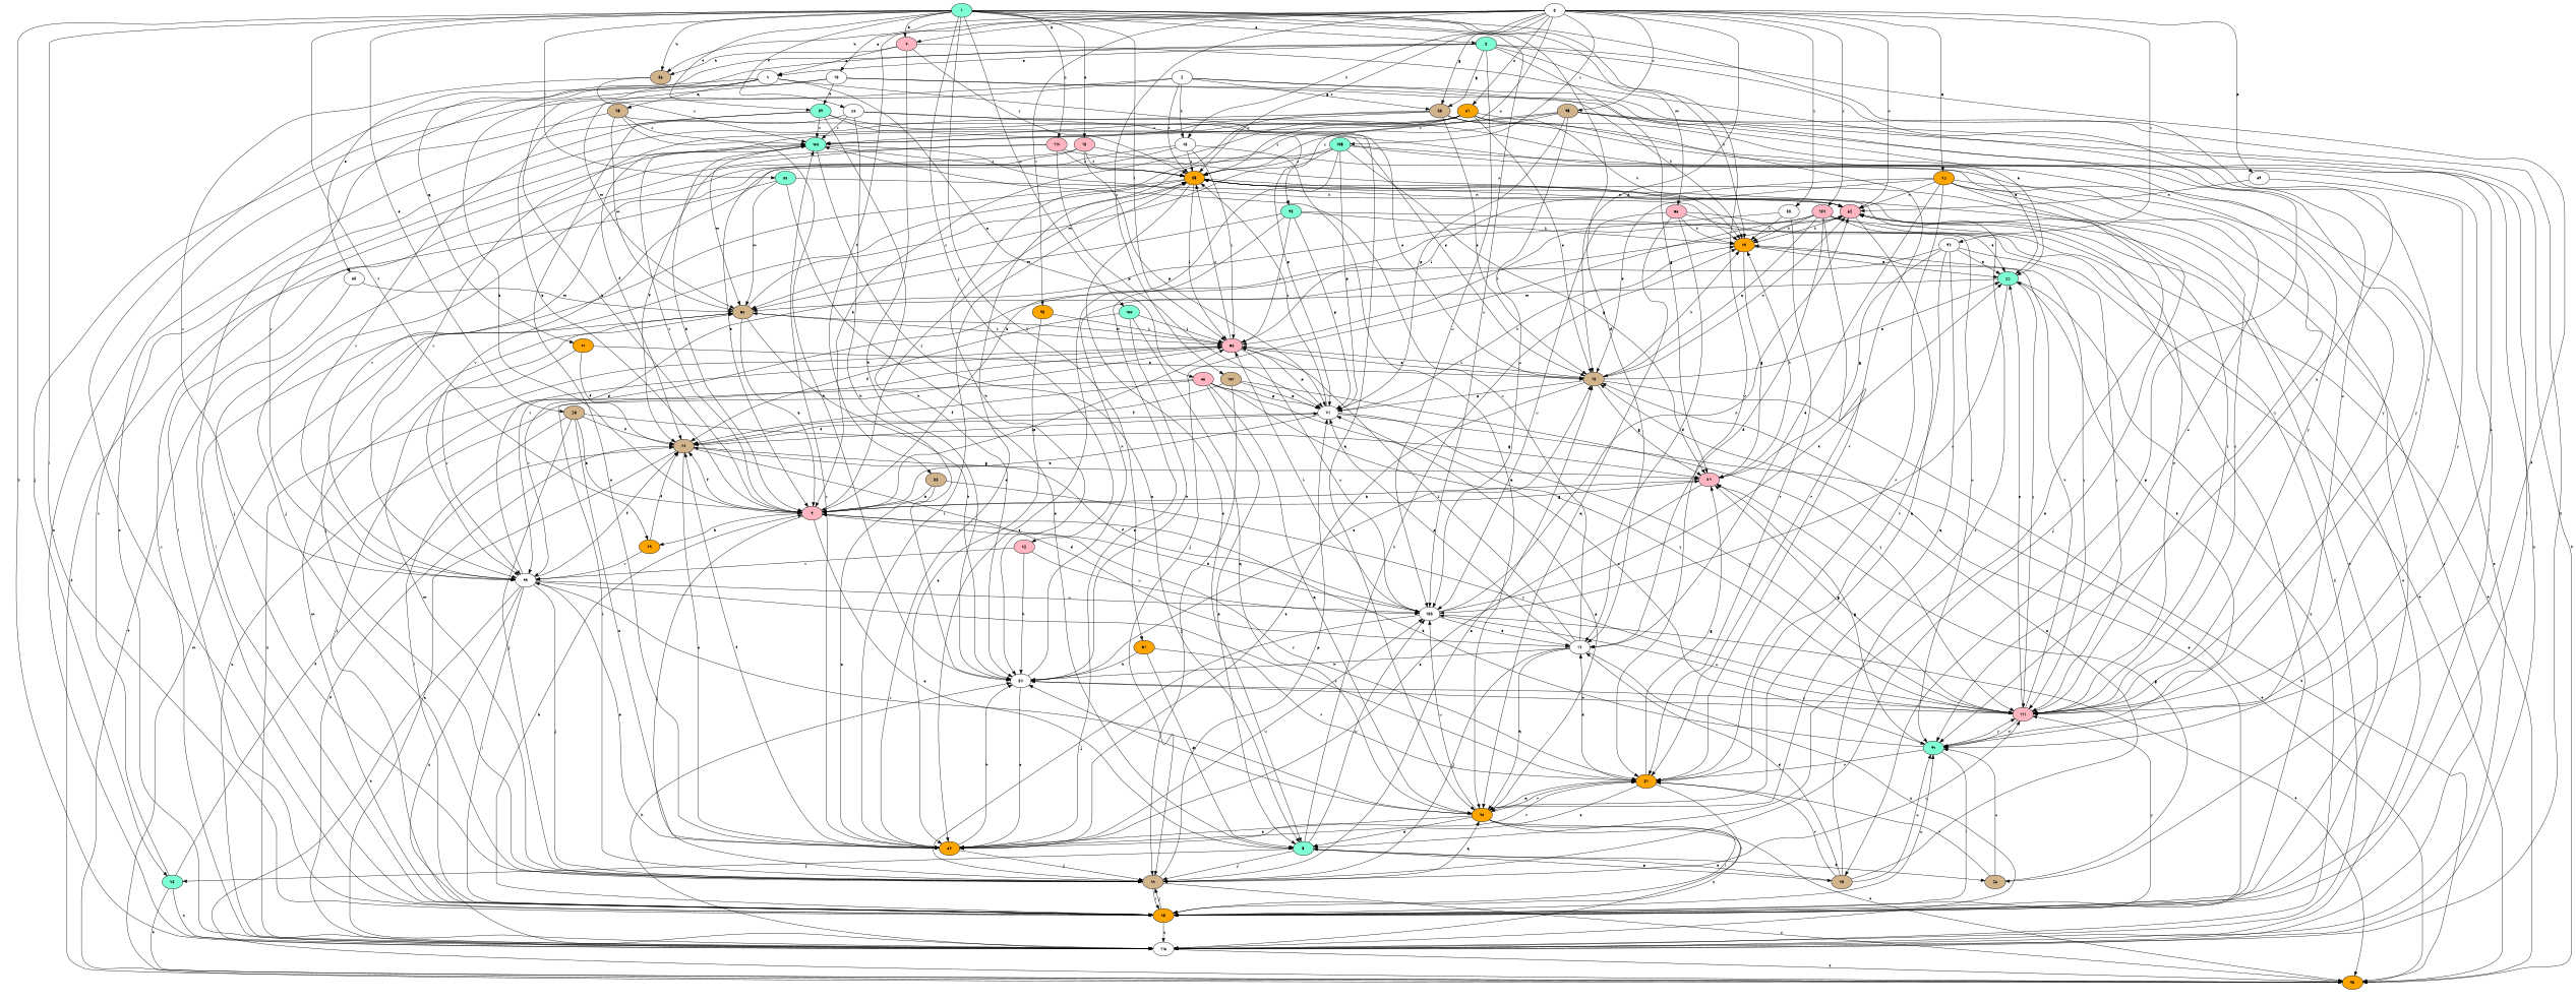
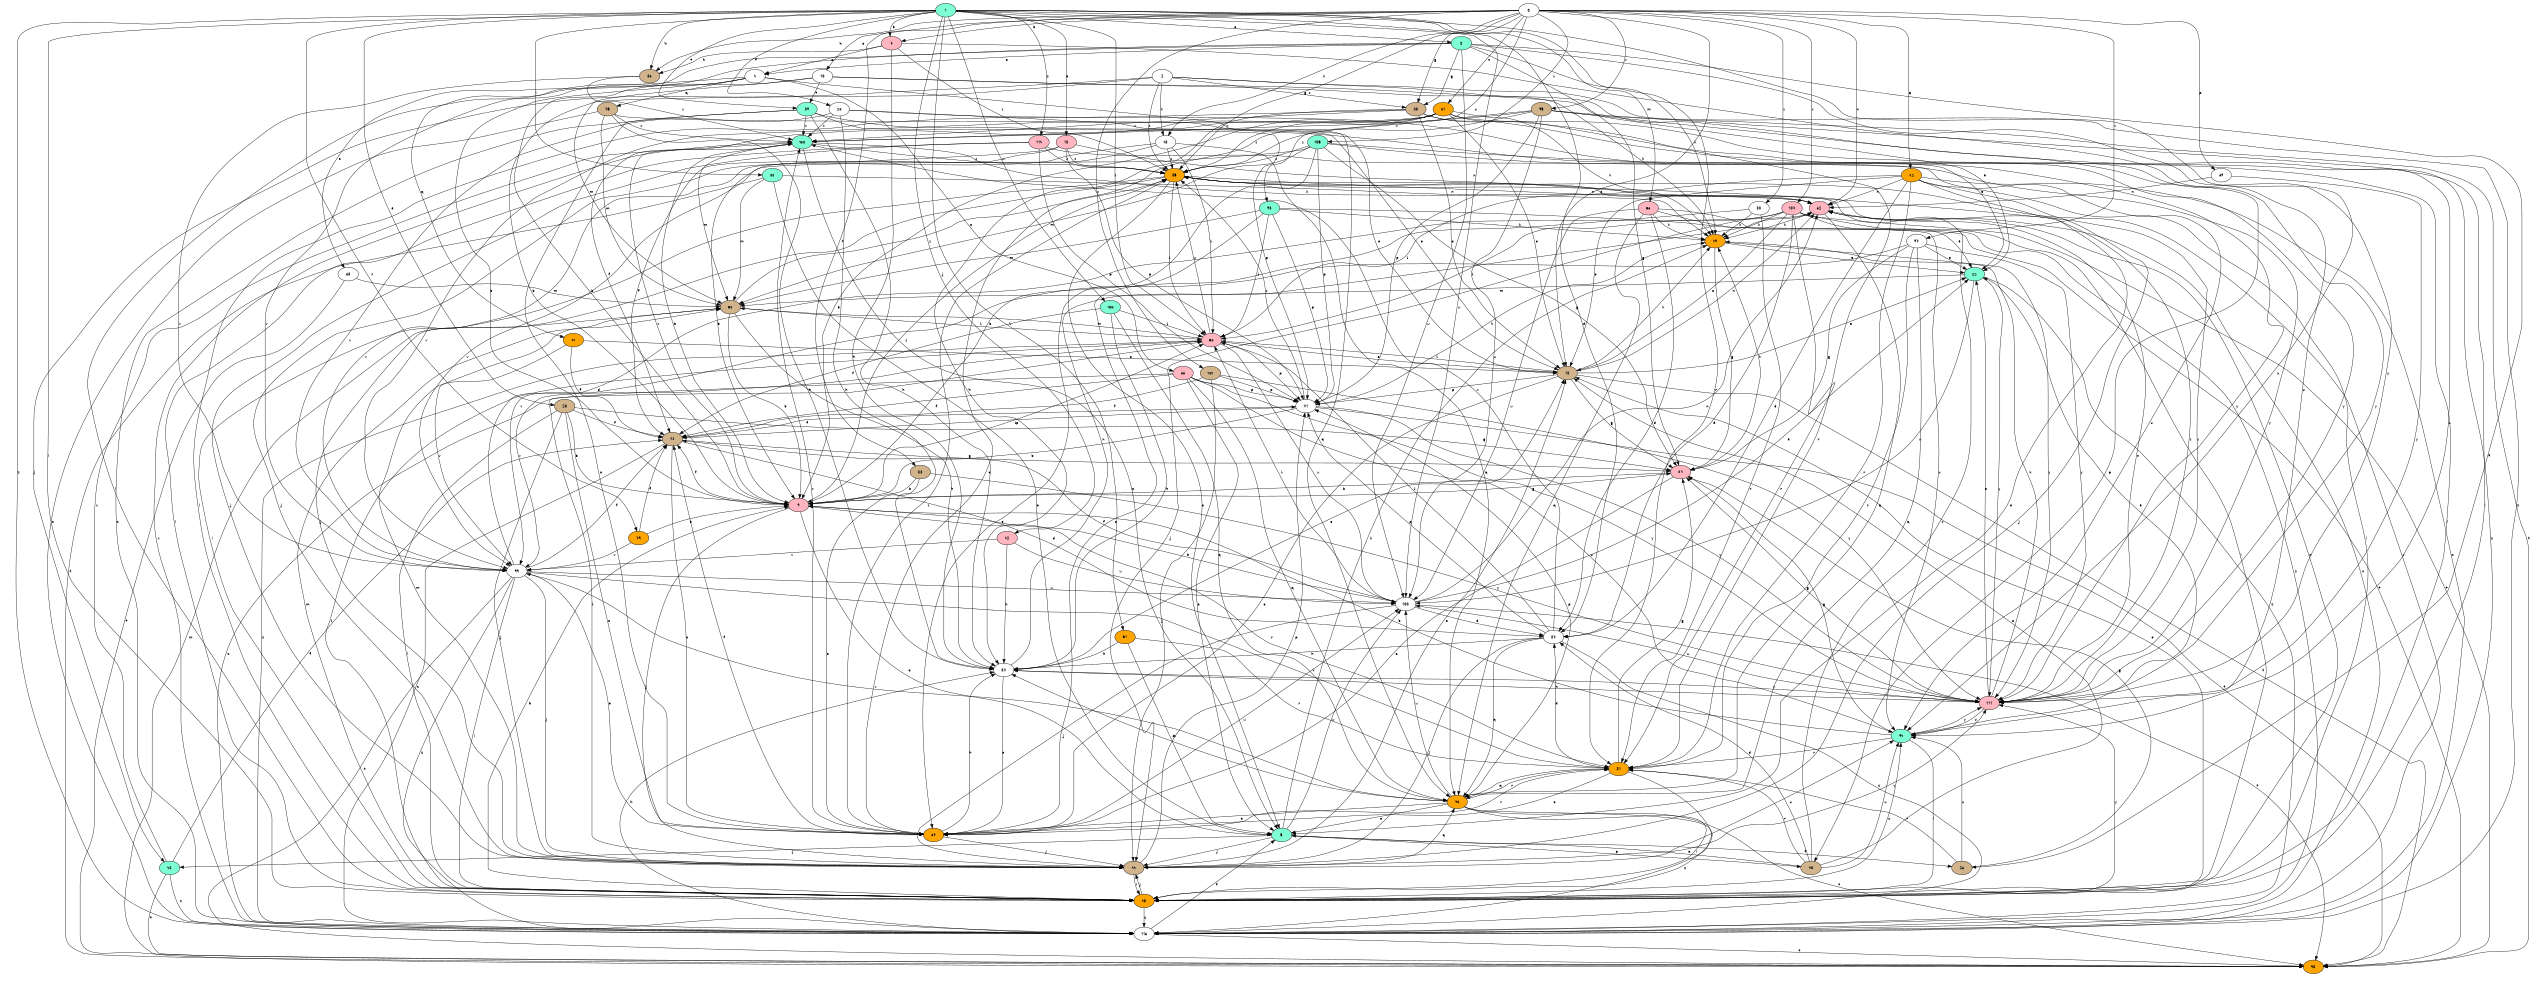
  strict digraph {
    fontname="Patrick Hand"
    node [fillcolor=white fontname="Patrick Hand" style=filled]
    edge [fontname="Patrick Hand"]
    7 [fillcolor=lightpink]
    0
    10
    13 [fillcolor=tan]
    30 [fillcolor=tan]
    n6 [fillcolor=tan label=86]
    48
    61 [fillcolor=orange]
    62 [fillcolor=lightpink]
    69
    72 [fillcolor=orange]
    83
    85 [fillcolor=orange]
    88 [fillcolor=tan]
    93 [fillcolor=aquamarine]
    95 [fillcolor=tan]
    97
-   98 [fillcolor=orange]
    104 [fillcolor=tan]
    105 [fillcolor=aquamarine]
    107 [fillcolor=lightpink]
    94 [fillcolor=aquamarine]
    4
    37
    89 [fillcolor=aquamarine]
    9 [fillcolor=lightpink]
    49 [fillcolor=orange]
    22 [fillcolor=aquamarine]
    58 [fillcolor=tan]
    53 [fillcolor=lightpink]
    32 [fillcolor=lightpink]
    67 [fillcolor=orange]
    71
    90 [fillcolor=orange]
    40 [fillcolor=orange]
    111 [fillcolor=lightpink]
    108 [fillcolor=aquamarine]
    99
    76 [fillcolor=orange]
    44 [fillcolor=tan]
    81 [fillcolor=orange]
    28 [fillcolor=tan]
-   17
+   17 [label=87]
    116
    5 [fillcolor=aquamarine]
    103
    1 [fillcolor=aquamarine]
    3 [fillcolor=aquamarine]
    18 [fillcolor=lightpink]
    20 [fillcolor=tan]
    23
    38 [fillcolor=aquamarine]
    42 [fillcolor=lightpink]
    51 [fillcolor=orange]
    56 [fillcolor=lightpink]
    79 [fillcolor=orange]
    100 [fillcolor=aquamarine]
    114 [fillcolor=lightpink]
    26 [fillcolor=tan]
    63
    74 [fillcolor=orange]
    2
    43 [fillcolor=aquamarine]
    70 [fillcolor=tan]
    66 [fillcolor=lightpink]
    75 [fillcolor=tan]
    7 -> n6 [label=h]
    7 -> 85 [label=s]
    7 -> 94 [label=u]
    7 -> 4 [label=a]
    7 -> 37 [label=h]
    0 -> 7 [label=b]
    0 -> 10 [label=c]
    0 -> 13 [label=c]
    0 -> 30 [label=g]
    0 -> n6 [label=h]
    0 -> 48 [label=k]
    0 -> 61 [label=n]
    0 -> 62 [label=n]
    0 -> 69 [label=p]
    0 -> 72 [label=q]
    0 -> 83 [label=s]
    0 -> 85 [label=s]
    0 -> 88 [label=t]
    0 -> 93 [label=u]
    0 -> 95 [label=v]
    0 -> 97 [label=v]
-   0 -> 98 [label=v]
    0 -> 104 [label=x]
    0 -> 105 [label=x]
    0 -> 107 [label=x]
    10 -> 89 [label=t]
    10 -> 9 [label=b]
    10 -> 49 [label=k]
    10 -> 22 [label=e]
    10 -> 58 [label=m]
    13 -> 62 [label=n]
    13 -> 49 [label=k]
    13 -> 22 [label=e]
    13 -> 53 [label=l]
    13 -> 32 [label=g]
    13 -> 67 [label=o]
    13 -> 71 [label=p]
    13 -> 90 [label=t]
    30 -> 13 [label=c]
    30 -> 37 [label=h]
    30 -> 22 [label=e]
    30 -> 40 [label=i]
    30 -> 111 [label=y]
    30 -> 108 [label=x]
    n6 -> 108 [label=x]
    n6 -> 99 [label=v]
    48 -> 85 [label=s]
    48 -> 53 [label=l]
    48 -> 99 [label=v]
    48 -> 76 [label=q]
    48 -> 44 [label=j]
    61 -> 13 [label=c]
    61 -> 85 [label=s]
    61 -> 9 [label=b]
    61 -> 49 [label=k]
    61 -> 111 [label=y]
    61 -> 108 [label=x]
    61 -> 99 [label=v]
    61 -> 81 [label=r]
    61 -> 28 [label=f]
    62 -> 49 [label=k]
    62 -> 76 [label=q]
    69 -> 62 [label=n]
    69 -> 111 [label=y]
    72 -> 13 [label=c]
    72 -> 62 [label=n]
    72 -> 53 [label=l]
    72 -> 40 [label=i]
    72 -> 44 [label=j]
    72 -> 81 [label=r]
    72 -> 17 [label=d]
    72 -> 116 [label=z]
    72 -> 5 [label=a]
    83 -> 49 [label=k]
    83 -> 67 [label=o]
    83 -> 81 [label=r]
    85 -> 62 [label=n]
    85 -> 53 [label=l]
    85 -> 40 [label=i]
    85 -> 111 [label=y]
    85 -> 44 [label=j]
    85 -> 5 [label=a]
    88 -> 9 [label=b]
    88 -> 67 [label=o]
    88 -> 111 [label=y]
    93 -> 49 [label=k]
    93 -> 58 [label=m]
    93 -> 53 [label=l]
    93 -> 67 [label=o]
    93 -> 71 [label=p]
    93 -> 90 [label=t]
    95 -> 85 [label=s]
    95 -> 94 [label=u]
    95 -> 67 [label=o]
    95 -> 71 [label=p]
    95 -> 90 [label=t]
    95 -> 40 [label=i]
    95 -> 108 [label=x]
    95 -> 103 [label=w]
    97 -> 22 [label=e]
    97 -> 32 [label=g]
    97 -> 111 [label=y]
    97 -> 99 [label=v]
    97 -> 76 [label=q]
    97 -> 81 [label=r]
-   98 -> 53 [label=l]
-   98 -> 67 [label=o]
    104 -> 71 [label=p]
    104 -> 111 [label=y]
    104 -> 44 [label=j]
    104 -> 28 [label=f]
    105 -> 85 [label=s]
    105 -> 9 [label=b]
    105 -> 58 [label=m]
    105 -> 32 [label=g]
    105 -> 71 [label=p]
    105 -> 40 [label=i]
    105 -> 99 [label=v]
    105 -> 116 [label=z]
    107 -> 13 [label=c]
    107 -> 49 [label=k]
    107 -> 22 [label=e]
    107 -> 53 [label=l]
    107 -> 90 [label=t]
    107 -> 40 [label=i]
    107 -> 44 [label=j]
    107 -> 81 [label=r]
    107 -> 17 [label=d]
    94 -> 9 [label=b]
    94 -> 22 [label=e]
    94 -> 32 [label=g]
    94 -> 40 [label=i]
    94 -> 111 [label=y]
    94 -> 81 [label=r]
    4 -> 9 [label=b]
    4 -> 40 [label=i]
    4 -> 99 [label=v]
    4 -> 76 [label=q]
    4 -> 66 [label=o]
    4 -> 75 [label=q]
    37 -> 13 [label=c]
    37 -> 62 [label=n]
    37 -> 67 [label=o]
    37 -> 111 [label=y]
    89 -> 13 [label=c]
    89 -> 37 [label=h]
    89 -> 67 [label=o]
    89 -> 71 [label=p]
    89 -> 108 [label=x]
    89 -> 116 [label=z]
    9 -> 85 [label=s]
    9 -> 53 [label=l]
    9 -> 32 [label=g]
    9 -> 108 [label=x]
    9 -> 44 [label=j]
    9 -> 81 [label=r]
    9 -> 28 [label=f]
    9 -> 5 [label=a]
    49 -> 22 [label=e]
    49 -> 32 [label=g]
    49 -> 111 [label=y]
    22 -> 58 [label=m]
    22 -> 111 [label=y]
    22 -> 116 [label=z]
    22 -> 103 [label=w]
    58 -> 85 [label=s]
    58 -> 37 [label=h]
    58 -> 9 [label=b]
    58 -> 53 [label=l]
    53 -> 13 [label=c]
    53 -> 85 [label=s]
    53 -> 58 [label=m]
    53 -> 71 [label=p]
    53 -> 99 [label=v]
    53 -> 116 [label=z]
    53 -> 103 [label=w]
    32 -> 9 [label=b]
    32 -> 49 [label=k]
    32 -> 67 [label=o]
    67 -> 85 [label=s]
    67 -> 37 [label=h]
    67 -> 108 [label=x]
    67 -> 44 [label=j]
    67 -> 81 [label=r]
    67 -> 28 [label=f]
    67 -> 103 [label=w]
    71 -> 85 [label=s]
    71 -> 9 [label=b]
    71 -> 49 [label=k]
    71 -> 90 [label=t]
    71 -> 111 [label=y]
    71 -> 28 [label=f]
    90 -> 58 [label=m]
    40 -> 13 [label=c]
    40 -> 62 [label=n]
    40 -> 94 [label=u]
    40 -> 9 [label=b]
    40 -> 58 [label=m]
    40 -> 53 [label=l]
    40 -> 111 [label=y]
    40 -> 44 [label=j]
    40 -> 116 [label=z]
    111 -> 62 [label=n]
    111 -> 85 [label=s]
    111 -> 94 [label=u]
    111 -> 37 [label=h]
    111 -> 49 [label=k]
    111 -> 22 [label=e]
    111 -> 32 [label=g]
    111 -> 103 [label=w]
    108 -> 85 [label=s]
    108 -> 9 [label=b]
    108 -> 49 [label=k]
    108 -> 58 [label=m]
    108 -> 5 [label=a]
    99 -> 62 [label=d]
    99 -> 67 [label=o]
    99 -> 90 [label=t]
    99 -> 40 [label=i]
    99 -> 44 [label=j]
    99 -> 81 [label=r]
    99 -> 28 [label=f]
    99 -> 116 [label=z]
    99 -> 103 [label=w]
    76 -> 37 [label=h]
    76 -> 67 [label=o]
    76 -> 71 [label=p]
    76 -> 90 [label=t]
    76 -> 40 [label=i]
    76 -> 99 [label=v]
    76 -> 81 [label=r]
    76 -> 116 [label=z]
    76 -> 5 [label=a]
    76 -> 103 [label=w]
    44 -> 13 [label=c]
-   44 -> 90 [label=u]
+   44 -> 94 [label=u]
    44 -> 58 [label=m]
    44 -> 53 [label=l]
    44 -> 71 [label=p]
    44 -> 40 [label=i]
    44 -> 111 [label=y]
    44 -> 76 [label=q]
    81 -> 32 [label=g]
    81 -> 67 [label=o]
    81 -> 40 [label=i]
    81 -> 76 [label=q]
    81 -> 17 [label=d]
    28 -> 32 [label=g]
    28 -> 67 [label=o]
    28 -> 71 [label=p]
    28 -> 17 [label=d]
    28 -> 116 [label=z]
    17 -> 37 [label=h]
    17 -> 53 [label=l]
    17 -> 71 [label=p]
    17 -> 108 [label=x]
    17 -> 76 [label=q]
    17 -> 44 [label=j]
    17 -> 116 [label=z]
    116 -> 62 [label=n]
    116 -> 85 [label=s]
    116 -> 37 [label=h]
    116 -> 90 [label=t]
    116 -> 108 [label=x]
-   116 -> 28 [label=f]
+   116 -> 5 [label=f]
    5 -> 49 [label=k]
    5 -> 44 [label=j]
    5 -> 103 [label=w]
    5 -> 26 [label=f]
    5 -> 43 [label=j]
    5 -> 70 [label=p]
    103 -> 62 [label=n]
    103 -> 9 [label=b]
    103 -> 22 [label=e]
    103 -> 53 [label=l]
    103 -> 90 [label=t]
    103 -> 44 [label=j]
    103 -> 28 [label=f]
    103 -> 17 [label=d]
    1 -> 7 [label=b]
    1 -> n6 [label=h]
    1 -> 94 [label=u]
    1 -> 89 [label=t]
    1 -> 53 [label=l]
    1 -> 40 [label=i]
    1 -> 81 [label=r]
    1 -> 17 [label=d]
    1 -> 116 [label=z]
    1 -> 103 [label=w]
    1 -> 3 [label=a]
    1 -> 18 [label=e]
    1 -> 20 [label=e]
    1 -> 23 [label=f]
    1 -> 38 [label=i]
    1 -> 42 [label=j]
    1 -> 51 [label=l]
    1 -> 56 [label=m]
    1 -> 79 [label=r]
    1 -> 100 [label=w]
    1 -> 114 [label=z]
    3 -> 30 [label=g]
    3 -> 4 [label=a]
    3 -> 49 [label=k]
    3 -> 32 [label=g]
    3 -> 111 [label=y]
    3 -> 103 [label=w]
    3 -> 26 [label=f]
    3 -> 63 [label=o]
    3 -> 74 [label=q]
    18 -> 62 [label=n]
    18 -> 85 [label=s]
    18 -> 9 [label=b]
    18 -> 71 [label=p]
    18 -> 28 [label=f]
    20 -> 9 [label=b]
    20 -> 32 [label=g]
    20 -> 67 [label=o]
    20 -> 40 [label=i]
    20 -> 44 [label=j]
    20 -> 28 [label=f]
    23 -> 13 [label=c]
    23 -> 37 [label=h]
    23 -> 111 [label=y]
    23 -> 108 [label=x]
    23 -> 99 [label=v]
    38 -> 62 [label=n]
    38 -> 58 [label=m]
    38 -> 90 [label=t]
    38 -> 5 [label=a]
    42 -> 37 [label=h]
    42 -> 99 [label=v]
    42 -> 103 [label=w]
    51 -> 37 [label=h]
    51 -> 81 [label=r]
    51 -> 5 [label=a]
    56 -> 94 [label=u]
    56 -> 49 [label=k]
    56 -> 76 [label=q]
    56 -> 17 [label=d]
    56 -> 116 [label=z]
    56 -> 103 [label=w]
-   9 -> 79 [label=b]
+   79 -> 9 [label=b]
    79 -> 99 [label=v]
    79 -> 28 [label=f]
    100 -> 37 [label=h]
    100 -> 53 [label=l]
    100 -> 76 [label=q]
    100 -> 28 [label=f]
    114 -> 85 [label=s]
    114 -> 71 [label=p]
    114 -> 40 [label=i]
    114 -> 111 [label=y]
    114 -> 44 [label=j]
    26 -> 94 [label=u]
    26 -> 32 [label=g]
    26 -> 81 [label=r]
    63 -> 58 [label=m]
    63 -> 90 [label=t]
    74 -> 13 [label=c]
    74 -> 99 [label=v]
    74 -> 28 [label=f]
    2 -> 30 [label=g]
    2 -> 48 [label=k]
    2 -> 85 [label=s]
    2 -> 9 [label=b]
    2 -> 116 [label=z]
    2 -> 43 [label=j]
    2 -> 70 [label=p]
    43 -> 90 [label=t]
    43 -> 108 [label=x]
    43 -> 28 [label=f]
    43 -> 116 [label=z]
    70 -> 13 [label=c]
    70 -> 85 [label=s]
    70 -> 94 [label=u]
    70 -> 81 [label=r]
    70 -> 17 [label=d]
    70 -> 5 [label=a]
    66 -> 94 [label=u]
    66 -> 71 [label=p]
    66 -> 111 [label=y]
    66 -> 76 [label=q]
    66 -> 28 [label=f]
    66 -> 116 [label=z]
    66 -> 5 [label=a]
    75 -> 94 [label=u]
    75 -> 37 [label=h]
    75 -> 58 [label=m]
    75 -> 108 [label=x]
    75 -> 116 [label=z]
  }
